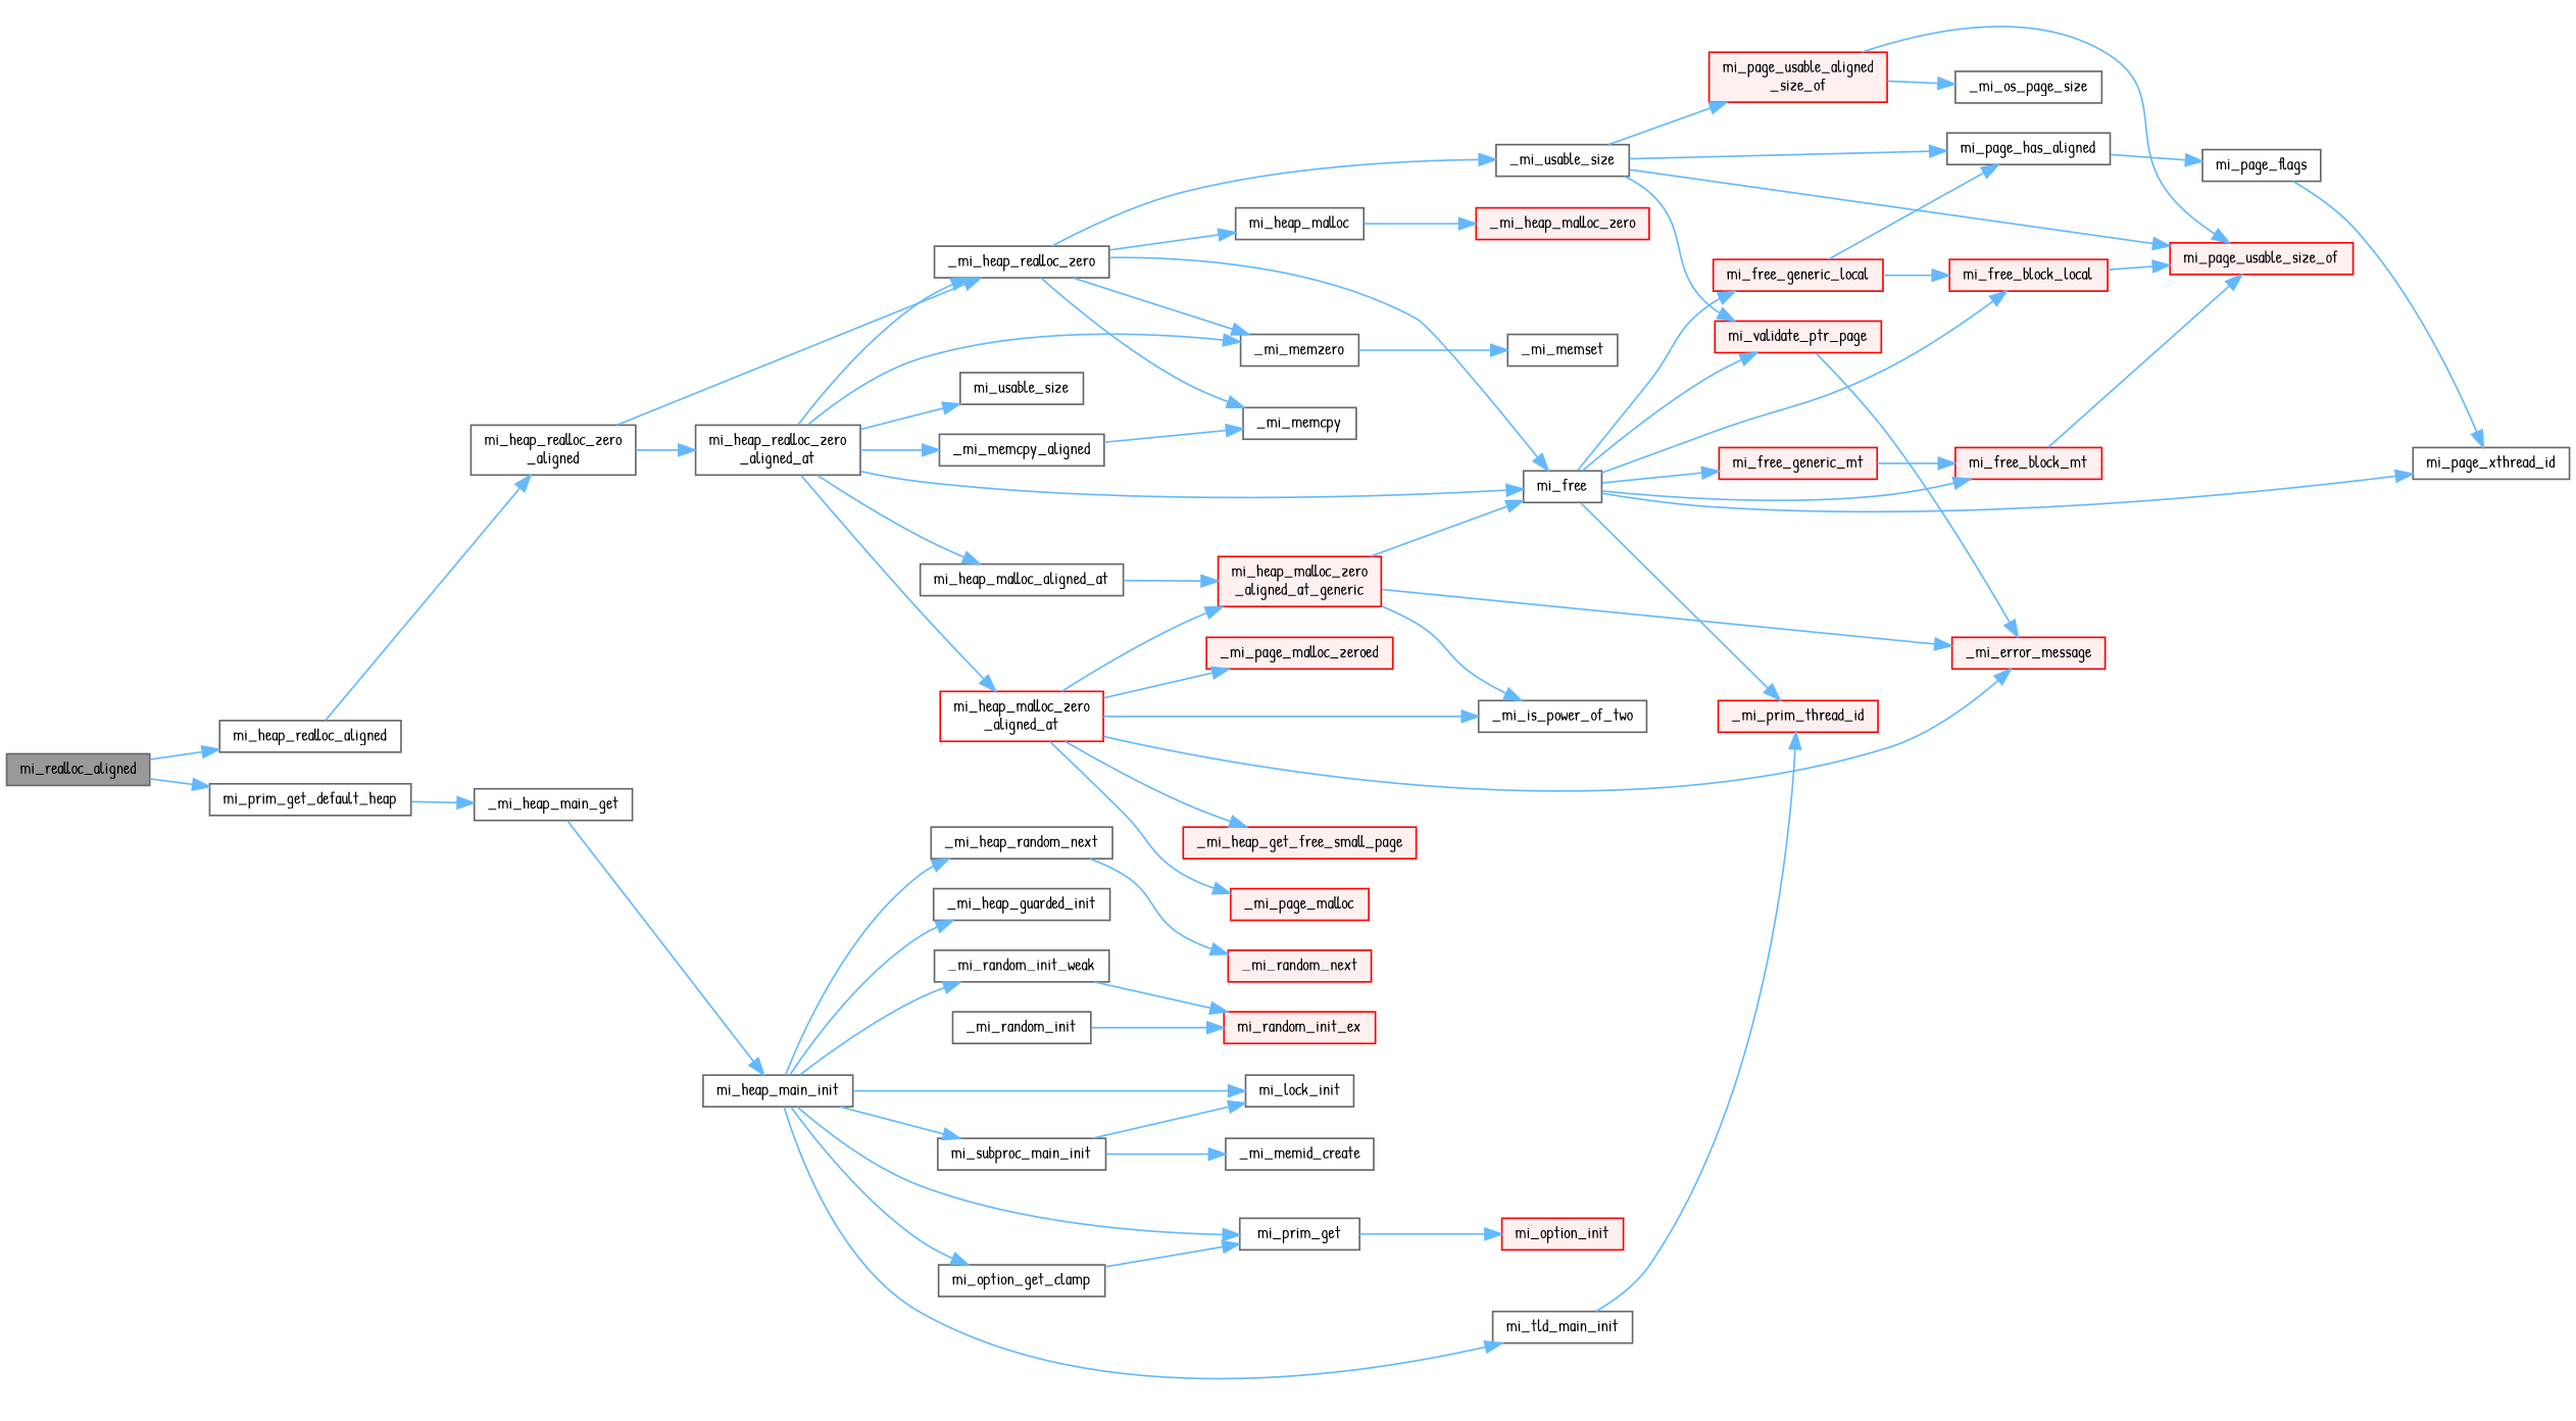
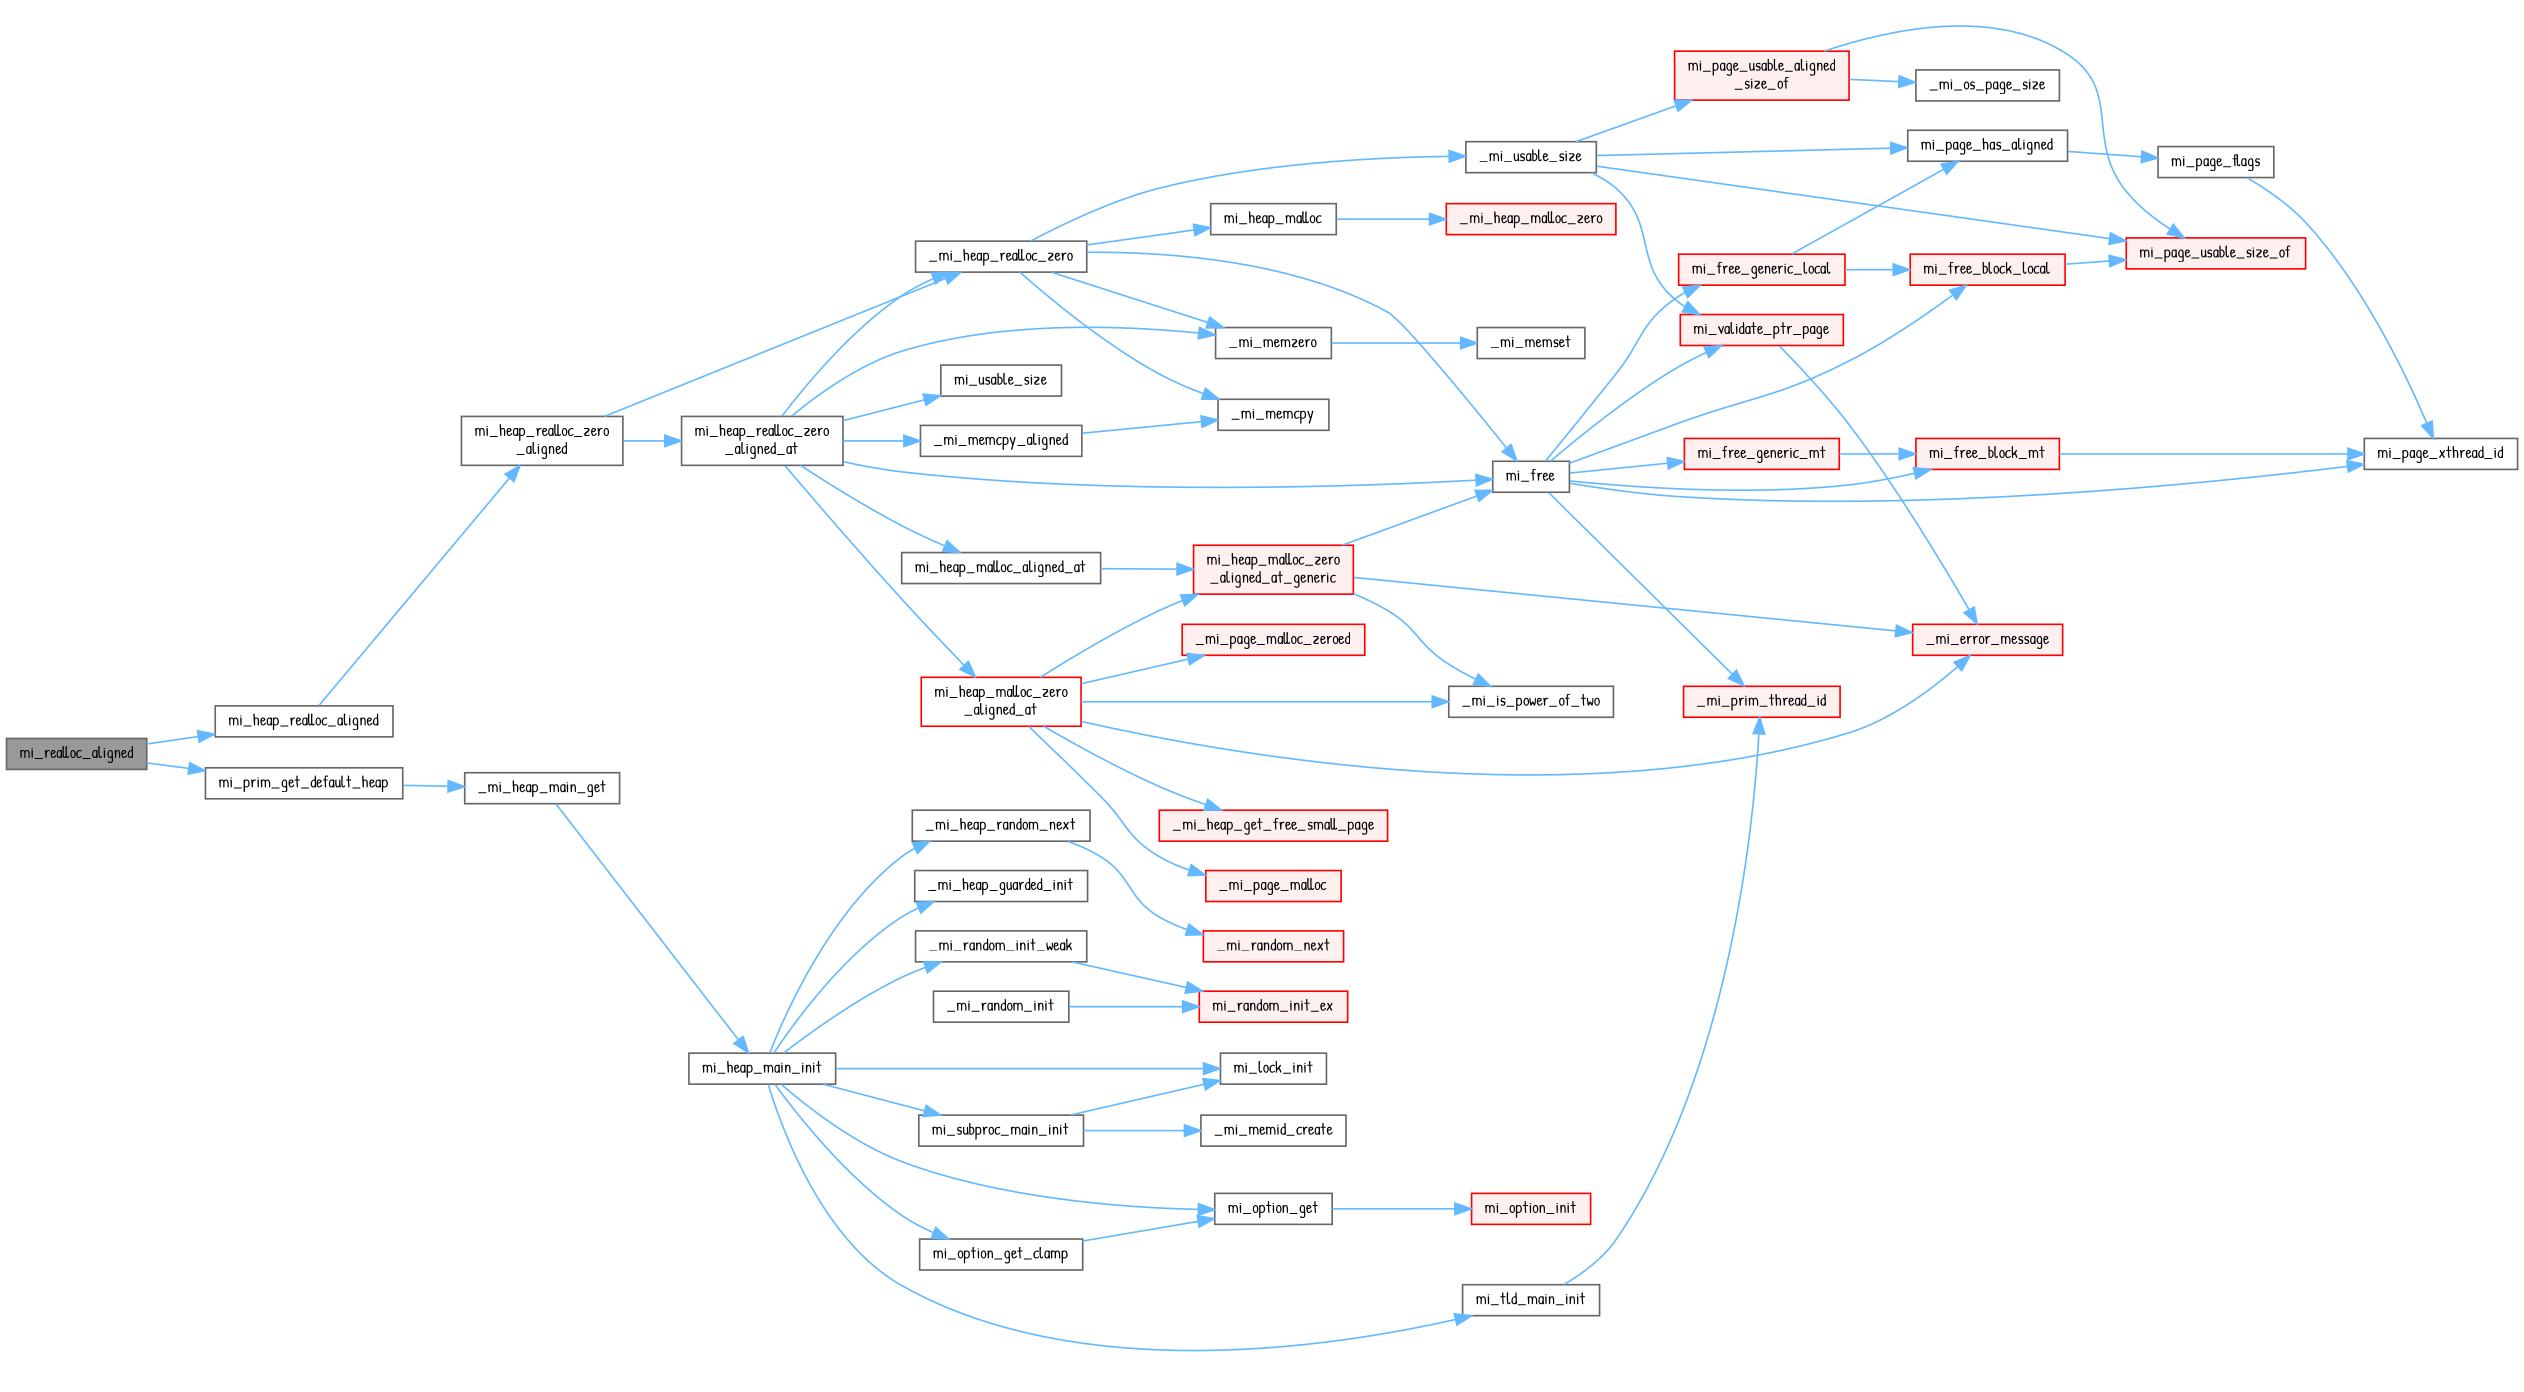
  digraph {
    fontname="Patrick Hand"
    rankdir=LR
    node [color=grey40 fillcolor=white fontname="Patrick Hand" fontsize=10 shape=box style=filled]
    edge [color=steelblue1 fontname="Patrick Hand" fontsize=10 labelfontname=Helvetica labelfontsize=10 style=solid]
    n1 [color=gray40 fillcolor=grey60 fontcolor=black height=0.2 label=mi_realloc_aligned width=0.4]
    n2 [height=0.2 label=mi_heap_realloc_aligned width=0.4]
    n3 [height=0.2 label=mi_prim_get_default_heap width=0.4]
    n4 [height=0.2 label="mi_heap_realloc_zero\l_aligned" width=0.4]
    n5 [height=0.2 label=_mi_heap_main_get width=0.4]
    n6 [height=0.2 label=_mi_heap_realloc_zero width=0.4]
    n7 [height=0.2 label="mi_heap_realloc_zero\l_aligned_at" width=0.4]
    n8 [height=0.2 label=_mi_memcpy width=0.4]
    n9 [height=0.2 label=_mi_memzero width=0.4]
    n10 [height=0.2 label=_mi_usable_size width=0.4]
    n11 [height=0.2 label=mi_free width=0.4]
    n12 [height=0.2 label=mi_heap_malloc width=0.4]
    n13 [height=0.2 label=_mi_memcpy_aligned width=0.4]
    n14 [height=0.2 label=mi_heap_malloc_aligned_at width=0.4]
    n15 [color=red height=0.2 label="mi_heap_malloc_zero\l_aligned_at" width=0.4]
    n16 [height=0.2 label=mi_usable_size width=0.4]
    n17 [height=0.2 label=_mi_memset width=0.4]
    n18 [height=0.2 label=mi_page_has_aligned width=0.4]
    n19 [color=red fillcolor="#FFF0F0" height=0.2 label="mi_page_usable_aligned\l_size_of" width=0.4]
    n20 [color=red fillcolor="#FFF0F0" height=0.2 label=mi_page_usable_size_of width=0.4]
    n21 [color=red fillcolor="#FFF0F0" height=0.2 label=mi_validate_ptr_page width=0.4]
    n22 [height=0.2 label=mi_page_xthread_id width=0.4]
    n23 [color=red fillcolor="#FFF0F0" height=0.2 label=_mi_prim_thread_id width=0.4]
    n24 [color=red fillcolor="#FFF0F0" height=0.2 label=mi_free_block_local width=0.4]
    n25 [color=red fillcolor="#FFF0F0" height=0.2 label=mi_free_block_mt width=0.4]
    n26 [color=red fillcolor="#FFF0F0" height=0.2 label=mi_free_generic_local width=0.4]
    n27 [color=red fillcolor="#FFF0F0" height=0.2 label=mi_free_generic_mt width=0.4]
    n28 [color=red fillcolor="#FFF0F0" height=0.2 label=_mi_heap_malloc_zero width=0.4]
    n29 [height=0.2 label=mi_page_flags width=0.4]
    n30 [height=0.2 label=_mi_os_page_size width=0.4]
    n31 [color=red fillcolor="#FFF0F0" height=0.2 label=_mi_error_message width=0.4]
    n32 [color=red fillcolor="#FFF0F0" height=0.2 label="mi_heap_malloc_zero\l_aligned_at_generic" width=0.4]
    n33 [color=red fillcolor="#FFF0F0" height=0.2 label=_mi_heap_get_free_small_page width=0.4]
    n34 [height=0.2 label=_mi_is_power_of_two width=0.4]
    n35 [color=red fillcolor="#FFF0F0" height=0.2 label=_mi_page_malloc width=0.4]
    n36 [color=red fillcolor="#FFF0F0" height=0.2 label=_mi_page_malloc_zeroed width=0.4]
    n37 [height=0.2 label=mi_heap_main_init width=0.4]
    n38 [height=0.2 label=_mi_heap_guarded_init width=0.4]
    n39 [height=0.2 label=_mi_heap_random_next width=0.4]
    n40 [height=0.2 label=_mi_random_init_weak width=0.4]
-   n41 [height=0.2 label=mi_prim_get width=0.4]
+   n41 [height=0.2 label=mi_option_get width=0.4]
    n42 [height=0.2 label=mi_option_get_clamp width=0.4]
    n43 [height=0.2 label=mi_subproc_main_init width=0.4]
    n44 [height=0.2 label=mi_tld_main_init width=0.4]
    n45 [height=0.2 label=mi_lock_init width=0.4]
    n46 [color=red fillcolor="#FFF0F0" height=0.2 label=_mi_random_next width=0.4]
    n47 [height=0.2 label=_mi_random_init width=0.4]
    n48 [color=red fillcolor="#FFF0F0" height=0.2 label=mi_random_init_ex width=0.4]
    n49 [color=red fillcolor="#FFF0F0" height=0.2 label=mi_option_init width=0.4]
    n50 [height=0.2 label=_mi_memid_create width=0.4]
    n1 -> n2
    n1 -> n3
    n2 -> n4
    n3 -> n5
    n4 -> n6
    n4 -> n7
    n5 -> n37
    n6 -> n8
    n6 -> n9
    n6 -> n10
    n6 -> n11
    n6 -> n12
    n7 -> n6
    n7 -> n9
    n7 -> n11
    n7 -> n13
    n7 -> n14
    n7 -> n15
    n7 -> n16
    n9 -> n17
    n10 -> n18
    n10 -> n19
    n10 -> n20
    n10 -> n21
    n11 -> n21
    n11 -> n22
    n11 -> n23
    n11 -> n24
    n11 -> n25
    n11 -> n26
    n11 -> n27
    n12 -> n28
    n13 -> n8
    n14 -> n32
    n15 -> n31
    n15 -> n32
    n15 -> n33
    n15 -> n34
    n15 -> n35
    n15 -> n36
    n18 -> n29
    n19 -> n20
    n19 -> n30
    n21 -> n31
    n24 -> n20
-   n25 -> n20
+   n25 -> n22
    n26 -> n18
    n26 -> n24
    n27 -> n25
    n29 -> n22
    n32 -> n11
    n32 -> n31
    n32 -> n34
    n37 -> n38
    n37 -> n39
    n37 -> n40
    n37 -> n41
    n37 -> n42
    n37 -> n43
    n37 -> n44
    n37 -> n45
    n39 -> n46
    n40 -> n48
    n41 -> n49
    n42 -> n41
    n43 -> n45
    n43 -> n50
    n44 -> n23
    n47 -> n48
  }
